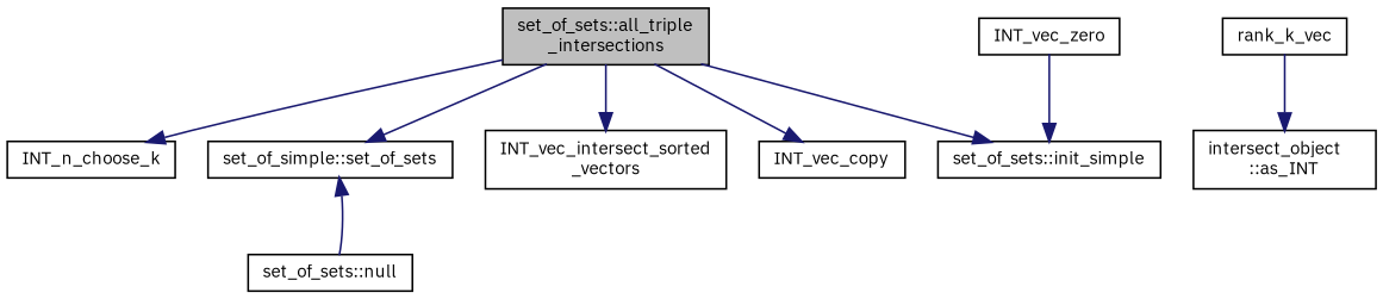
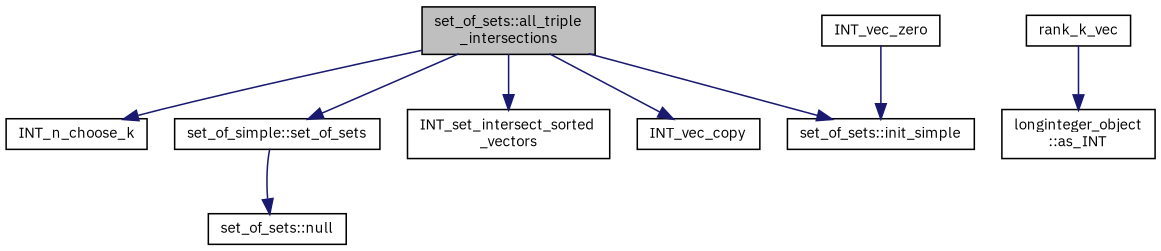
  digraph {
    fontname="IBM Plex Sans"
    rankdir=TB
    node [color=black fillcolor=white fontname="IBM Plex Sans" fontsize=10 shape=record style=filled]
    edge [color=midnightblue fontname="IBM Plex Sans" fontsize=10 labelfontname=Helvetica labelfontsize=10 style=solid]
    n1 [fillcolor=grey75 fontcolor=black height=0.2 label="set_of_sets::all_triple\l_intersections" width=0.4]
    n2 [height=0.2 label=INT_n_choose_k width=0.4]
    n3 [height=0.2 label="set_of_simple::set_of_sets" width=0.4]
    n4 [height=0.2 label="set_of_sets::init_simple" width=0.4]
-   n5 [height=0.2 label="INT_vec_intersect_sorted\l_vectors" width=0.4]
+   n5 [height=0.2 label="INT_set_intersect_sorted\l_vectors" width=0.4]
    n6 [height=0.2 label=INT_vec_copy width=0.4]
    n7 [height=0.2 label="set_of_sets::null" width=0.4]
-   n8 [height=0.2 label="intersect_object\l::as_INT" width=0.4]
+   n8 [height=0.2 label="longinteger_object\l::as_INT" width=0.4]
    n9 [height=0.2 label=INT_vec_zero width=0.4]
    n10 [height=0.2 label=rank_k_vec width=0.4]
    n1 -> n2
    n1 -> n3
    n1 -> n4
    n1 -> n5
    n1 -> n6
-   n7 -> n3
+   n3 -> n7
    n9 -> n4
    n10 -> n8
  }
